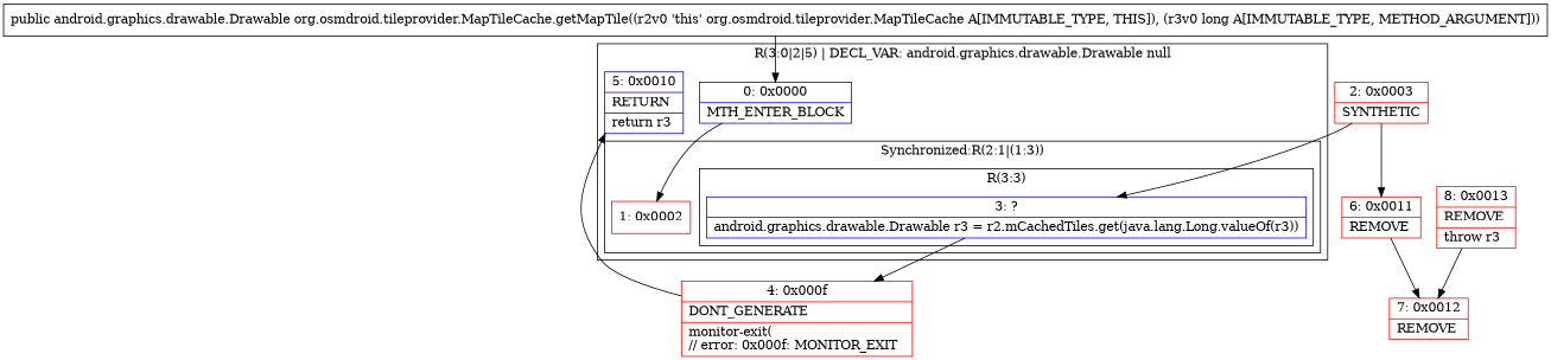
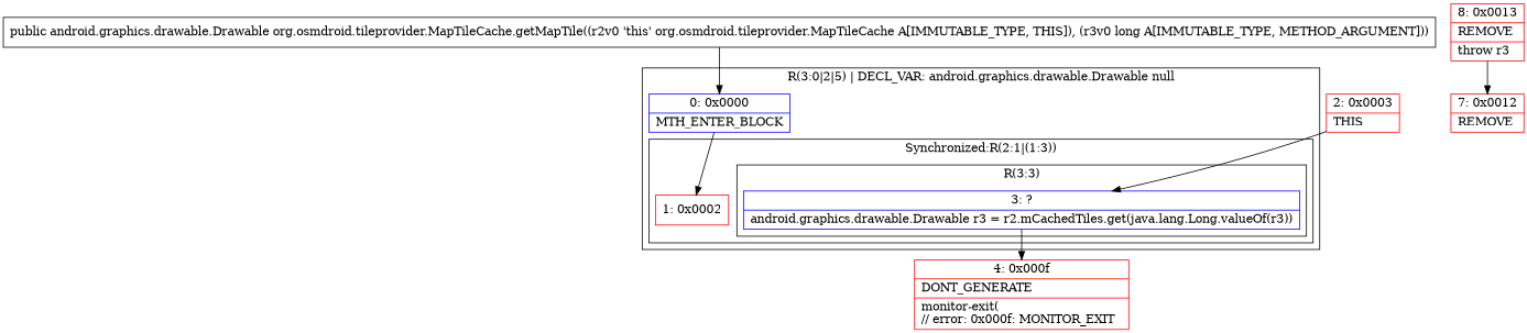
  digraph {
    node [color=red shape=record]
    n1 [color=blue label="{3\:\ ?|android.graphics.drawable.Drawable r3 = r2.mCachedTiles.get(java.lang.Long.valueOf(r3))\l}"]
    n2 [label="{1\:\ 0x0002}"]
    n3 [color=blue label="{0\:\ 0x0000|MTH_ENTER_BLOCK\l}"]
-   n4 [color=blue label="{5\:\ 0x0010|RETURN\l|return r3\l}"]
    n5 [label="{4\:\ 0x000f|DONT_GENERATE\l|monitor\-exit(\l\/\/ error: 0x000f: MONITOR_EXIT  \l}"]
-   n6 [label="{2\:\ 0x0003|SYNTHETIC\l}"]
-   n7 [label="{6\:\ 0x0011|REMOVE\l}"]
+   n6 [label="{2\:\ 0x0003|THIS\l}"]
    n8 [label="{7\:\ 0x0012|REMOVE\l}"]
    n9 [label="{8\:\ 0x0013|REMOVE\l|throw r3\l}"]
    n10 [label="{public android.graphics.drawable.Drawable org.osmdroid.tileprovider.MapTileCache.getMapTile((r2v0 'this' org.osmdroid.tileprovider.MapTileCache A[IMMUTABLE_TYPE, THIS]), (r3v0 long A[IMMUTABLE_TYPE, METHOD_ARGUMENT])) }" color=""]
    subgraph cluster_1 {
      label="R(3:0|2|5) | DECL_VAR: android.graphics.drawable.Drawable null\l"
      n3
-     n4
      subgraph cluster_2 {
        label="Synchronized:R(2:1|(1:3))"
        n2
        subgraph cluster_3 {
          label="R(3:3)"
          n1
        }
      }
    }
    n1 -> n5
    n3 -> n2
-   n5 -> n4
    n6 -> n1
-   n6 -> n7
-   n7 -> n8
    n9 -> n8
    n10 -> n3
  }
